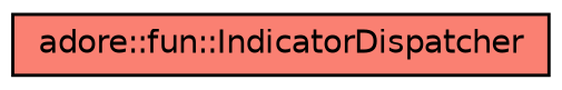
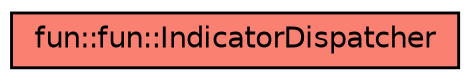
  digraph {
    rankdir=LR
-   n1 [color=black fillcolor=salmon fontname=Helvetica fontsize=10 height=0.2 label="adore::fun::IndicatorDispatcher" shape=record style=filled width=0.4]
+   n1 [color=black fillcolor=salmon fontname=Helvetica fontsize=10 height=0.2 label="fun::fun::IndicatorDispatcher" shape=record style=filled width=0.4]
  }
